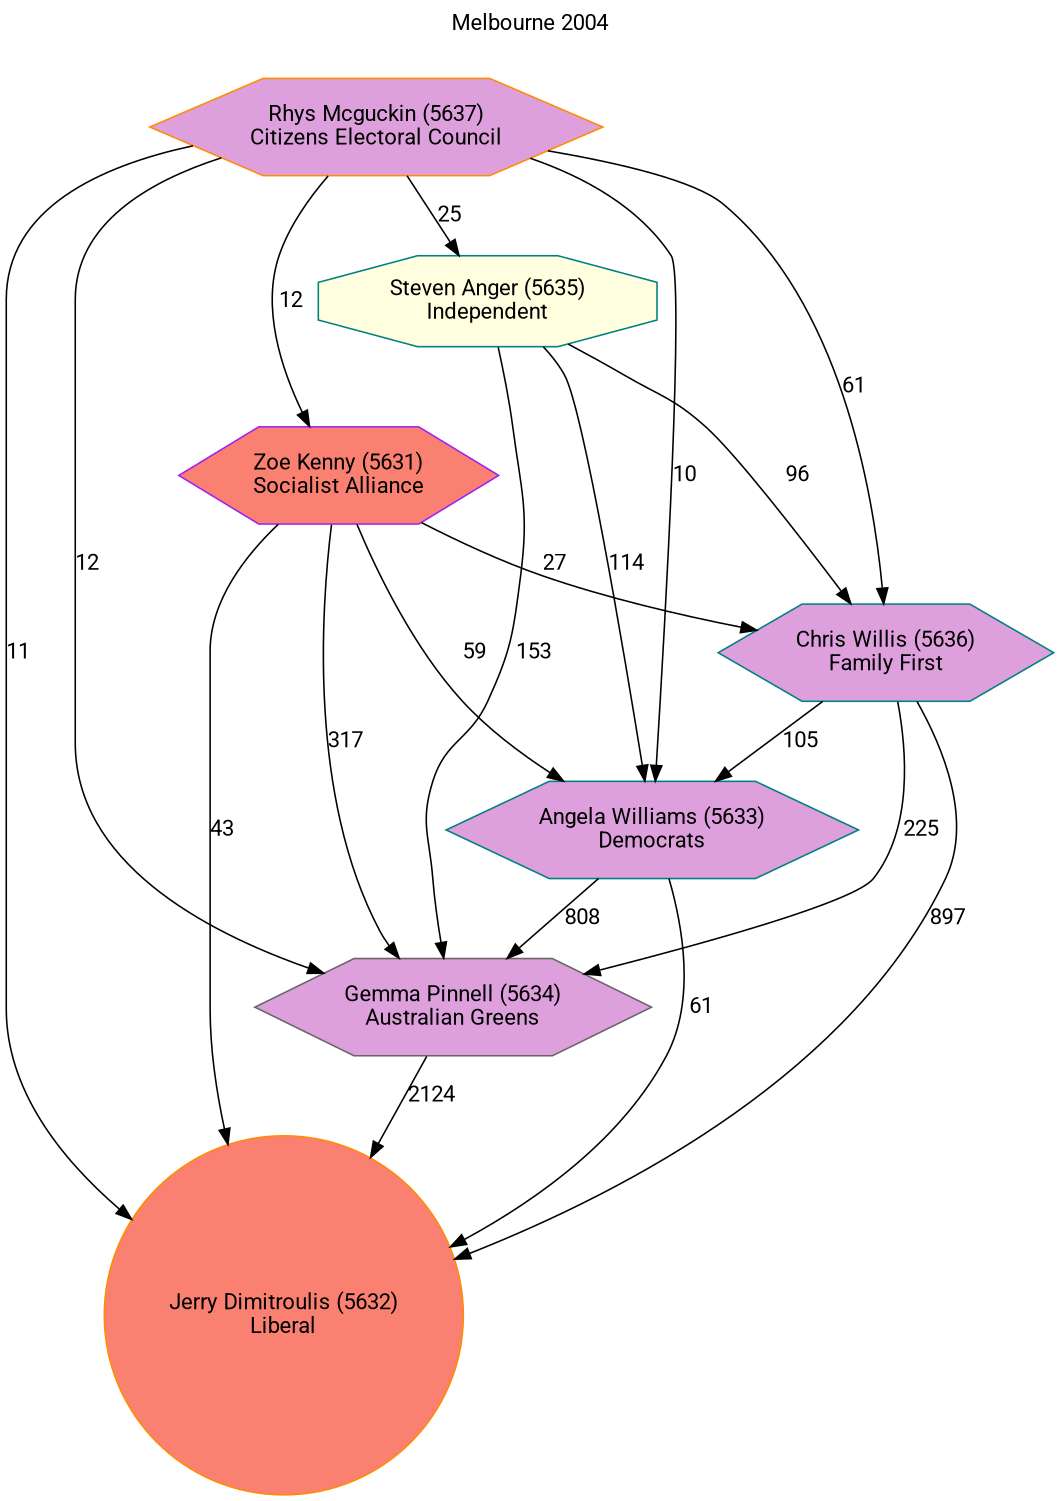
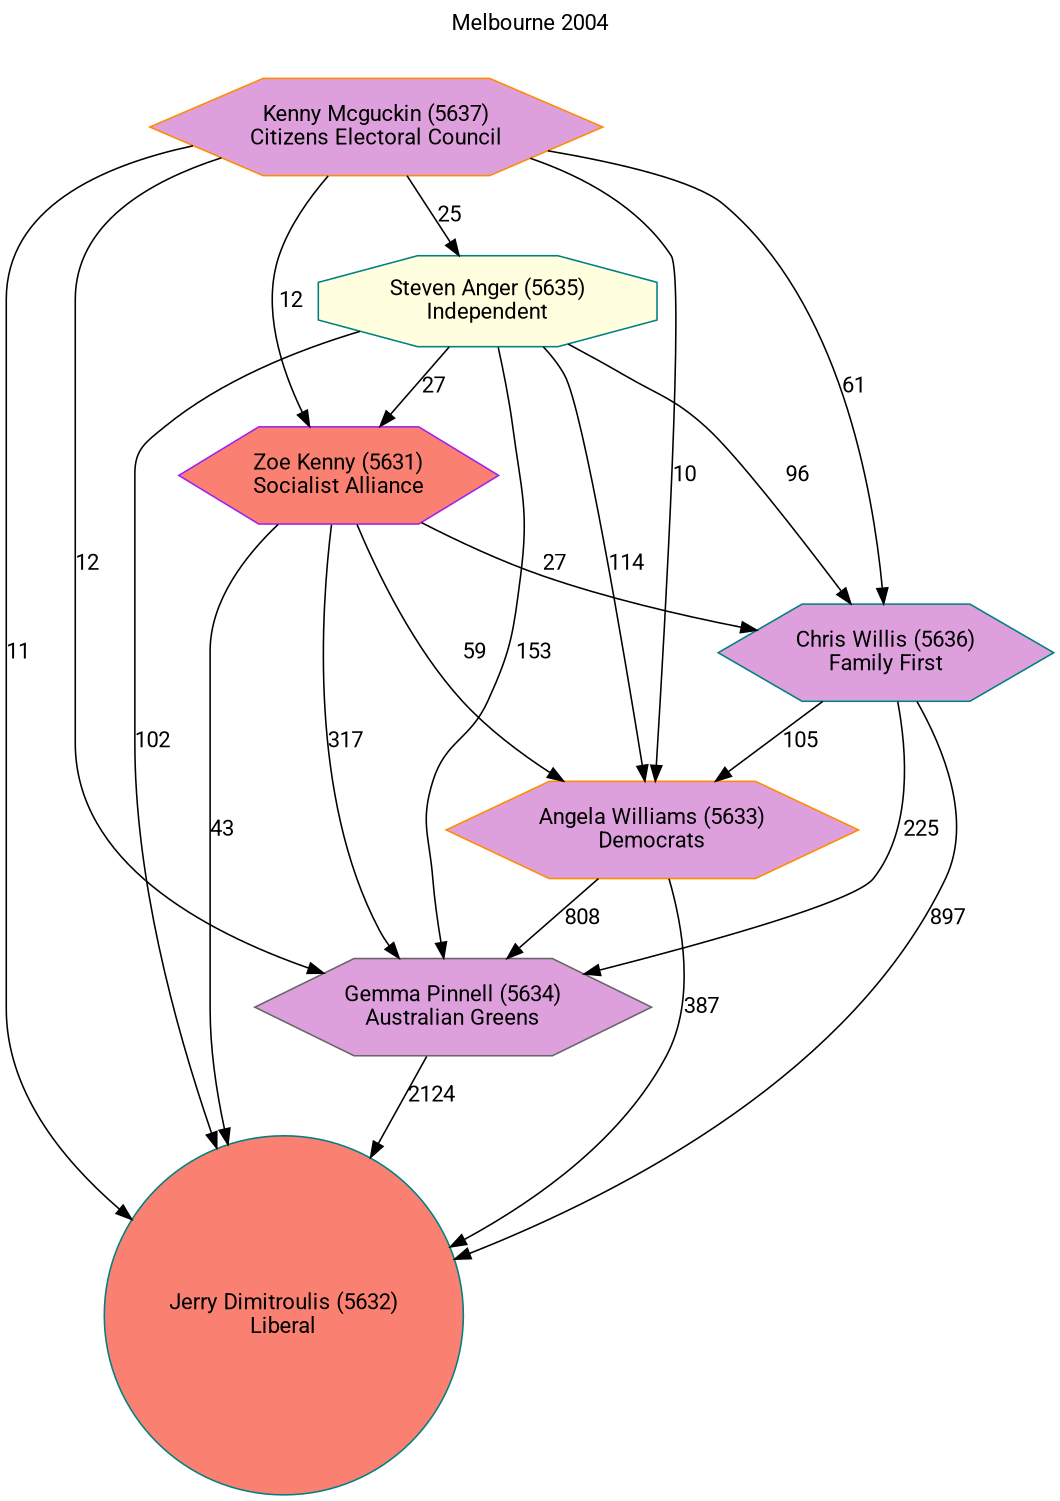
  digraph {
    fontname=Roboto
    label="Melbourne 2004"
    labelloc=t
    mclimit=10
    node [color=teal fillcolor=plum fontname=Roboto shape=hexagon style=filled]
    edge [fontname=Roboto]
-   n1 [color=darkorange fillcolor=salmon label="Jerry Dimitroulis (5632)\nLiberal" shape=circle]
+   n1 [fillcolor=salmon label="Jerry Dimitroulis (5632)\nLiberal" shape=circle]
    n2 [color=gray40 label="Gemma Pinnell (5634)\nAustralian Greens"]
-   n3 [label="Angela Williams (5633)\nDemocrats"]
+   n3 [color=darkorange label="Angela Williams (5633)\nDemocrats"]
    n4 [label="Chris Willis (5636)\nFamily First"]
    n5 [color=purple fillcolor=salmon label="Zoe Kenny (5631)\nSocialist Alliance"]
    n6 [fillcolor=lightyellow label="Steven Anger (5635)\nIndependent" shape=octagon]
-   n7 [color=darkorange label="Rhys Mcguckin (5637)\nCitizens Electoral Council"]
+   n7 [color=darkorange label="Kenny Mcguckin (5637)\nCitizens Electoral Council"]
    n2 -> n1 [label=2124]
-   n3 -> n1 [label=61]
+   n3 -> n1 [label=387]
    n3 -> n2 [label=808]
    n4 -> n1 [label=897]
    n4 -> n2 [label=225]
    n4 -> n3 [label=105]
    n5 -> n1 [label=43]
    n5 -> n2 [label=317]
    n5 -> n3 [label=59]
    n5 -> n4 [label=27]
+   n6 -> n1 [label=102]
    n6 -> n2 [label=153]
    n6 -> n3 [label=114]
    n6 -> n4 [label=96]
+   n6 -> n5 [label=27]
    n7 -> n1 [label=11]
    n7 -> n2 [label=12]
    n7 -> n3 [label=10]
    n7 -> n4 [label=61]
    n7 -> n5 [label=12]
    n7 -> n6 [label=25]
  }
